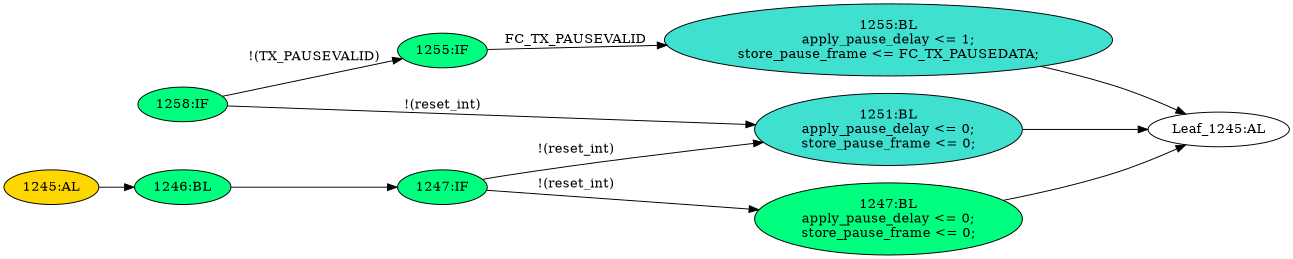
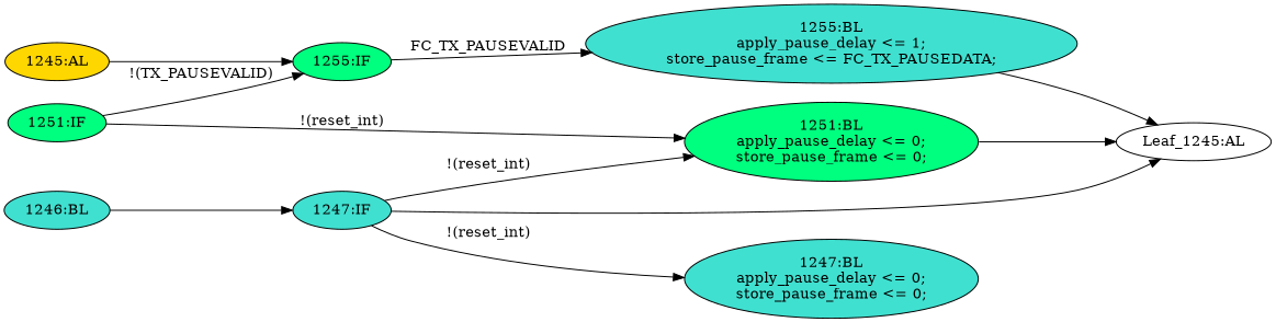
  strict digraph {
    rankdir=LR
    node [fillcolor=turquoise statements="[]" style=filled typ=Block]
    edge [cond="[]" lineno=None]
-   n1 [ast="<pyverilog.vparser.ast.IfStatement object at 0x7f2e132e9350>" fillcolor=springgreen label="1258:IF" typ=IfStatement]
-   n2 [ast="<pyverilog.vparser.ast.Block object at 0x7f2e132e95d0>" label="1251:BL\napply_pause_delay <= 0;\nstore_pause_frame <= 0;" statements="[<pyverilog.vparser.ast.NonblockingSubstitution object at 0x7f2e132e9c10>, <pyverilog.vparser.ast.NonblockingSubstitution object at 0x7f2e132e96d0>]"]
+   n1 [ast="<pyverilog.vparser.ast.IfStatement object at 0x7f2e132e9350>" fillcolor=springgreen label="1251:IF" typ=IfStatement]
+   n2 [ast="<pyverilog.vparser.ast.Block object at 0x7f2e132e95d0>" fillcolor=springgreen label="1251:BL\napply_pause_delay <= 0;\nstore_pause_frame <= 0;" statements="[<pyverilog.vparser.ast.NonblockingSubstitution object at 0x7f2e132e9c10>, <pyverilog.vparser.ast.NonblockingSubstitution object at 0x7f2e132e96d0>]"]
    n3 [ast="<pyverilog.vparser.ast.IfStatement object at 0x7f2e132e9450>" fillcolor=springgreen label="1255:IF" typ=IfStatement]
    n4 [def_var="['apply_pause_delay', 'store_pause_frame']" label="Leaf_1245:AL" fillcolor="" statements="" style="" typ=""]
    n5 [ast="<pyverilog.vparser.ast.Block object at 0x7f2e132e9fd0>" label="1255:BL\napply_pause_delay <= 1;\nstore_pause_frame <= FC_TX_PAUSEDATA;" statements="[<pyverilog.vparser.ast.NonblockingSubstitution object at 0x7f2e132e9a50>, <pyverilog.vparser.ast.NonblockingSubstitution object at 0x7f2e132e9e50>]"]
    n6 [ast="<pyverilog.vparser.ast.Always object at 0x7f2e12faf490>" clk_sens=True fillcolor=gold label="1245:AL" sens="['TX_CLK', 'reset_int']" typ=Always use_var="['FC_TX_PAUSEDATA', 'reset_int', 'FC_TX_PAUSEVALID', 'TX_ACK']"]
-   n7 [ast="<pyverilog.vparser.ast.Block object at 0x7f2e12faf610>" fillcolor=springgreen label="1246:BL"]
-   n8 [ast="<pyverilog.vparser.ast.IfStatement object at 0x7f2e12faf090>" fillcolor=springgreen label="1247:IF" typ=IfStatement]
-   n9 [ast="<pyverilog.vparser.ast.Block object at 0x7f2e12faf0d0>" fillcolor=springgreen label="1247:BL\napply_pause_delay <= 0;\nstore_pause_frame <= 0;" statements="[<pyverilog.vparser.ast.NonblockingSubstitution object at 0x7f2e12faf110>, <pyverilog.vparser.ast.NonblockingSubstitution object at 0x7f2e12faf290>]"]
+   n7 [ast="<pyverilog.vparser.ast.Block object at 0x7f2e12faf610>" label="1246:BL"]
+   n8 [ast="<pyverilog.vparser.ast.IfStatement object at 0x7f2e12faf090>" label="1247:IF" typ=IfStatement]
+   n9 [ast="<pyverilog.vparser.ast.Block object at 0x7f2e12faf0d0>" label="1247:BL\napply_pause_delay <= 0;\nstore_pause_frame <= 0;" statements="[<pyverilog.vparser.ast.NonblockingSubstitution object at 0x7f2e12faf110>, <pyverilog.vparser.ast.NonblockingSubstitution object at 0x7f2e12faf290>]"]
    n1 -> n2 [cond="['TX_ACK']" label="!(reset_int)" lineno=1251]
    n1 -> n3 [cond="['TX_ACK']" label="!(TX_PAUSEVALID)" lineno=1251]
    n2 -> n4
    n3 -> n5 [cond="['FC_TX_PAUSEVALID']" label=FC_TX_PAUSEVALID lineno=1255]
    n5 -> n4
-   n6 -> n7
+   n6 -> n3
    n7 -> n8
    n8 -> n2 [cond="['reset_int']" label="!(reset_int)" lineno=1247]
    n8 -> n9 [cond="['reset_int']" label="!(reset_int)" lineno=1247]
-   n9 -> n4
+   n8 -> n4
  }
